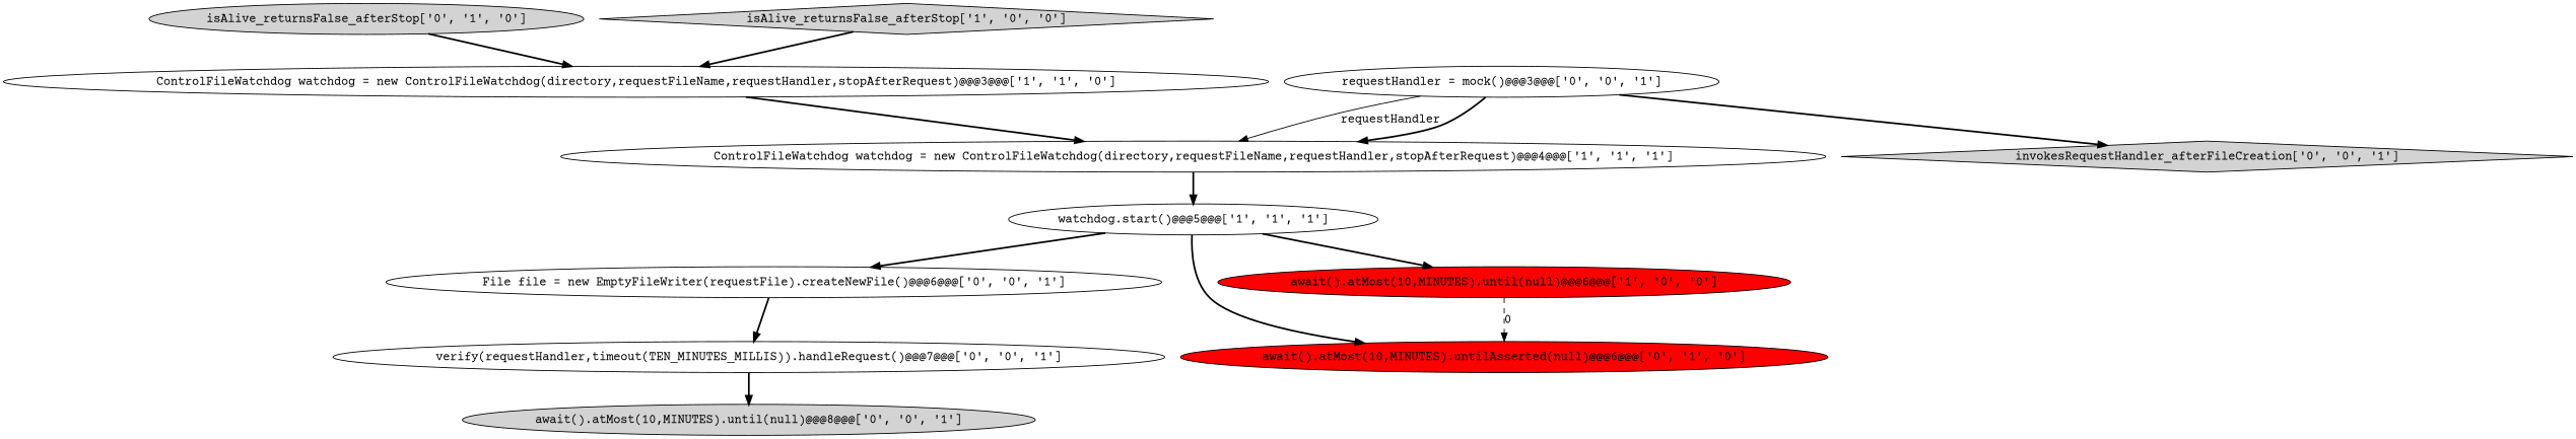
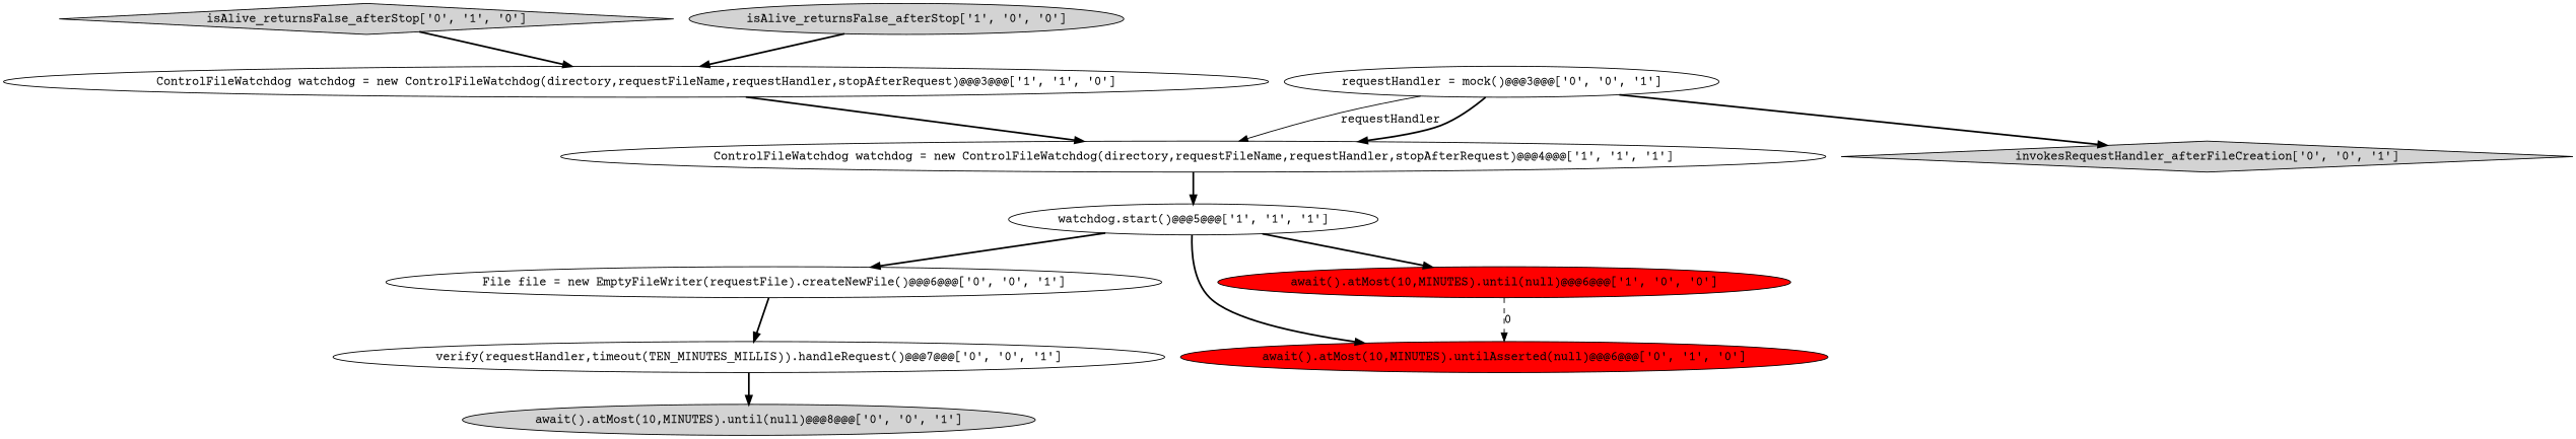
  digraph {
    fontname="Courier Prime"
    node [fillcolor=white fontname="Courier Prime" shape=ellipse style=filled]
    edge [fontname="Courier Prime" style=bold]
-   n1 [fillcolor=lightgray label="isAlive_returnsFalse_afterStop['0', '1', '0']"]
+   n1 [fillcolor=lightgray label="isAlive_returnsFalse_afterStop['0', '1', '0']" shape=diamond]
    n2 [label="ControlFileWatchdog watchdog = new ControlFileWatchdog(directory,requestFileName,requestHandler,stopAfterRequest)@@@3@@@['1', '1', '0']"]
    n3 [label="ControlFileWatchdog watchdog = new ControlFileWatchdog(directory,requestFileName,requestHandler,stopAfterRequest)@@@4@@@['1', '1', '1']"]
    n4 [label="File file = new EmptyFileWriter(requestFile).createNewFile()@@@6@@@['0', '0', '1']"]
    n5 [label="verify(requestHandler,timeout(TEN_MINUTES_MILLIS)).handleRequest()@@@7@@@['0', '0', '1']"]
    n6 [fillcolor=lightgray label="await().atMost(10,MINUTES).until(null)@@@8@@@['0', '0', '1']"]
    n7 [label="watchdog.start()@@@5@@@['1', '1', '1']"]
    n8 [fillcolor=red label="await().atMost(10,MINUTES).untilAsserted(null)@@@6@@@['0', '1', '0']"]
    n9 [fillcolor=red label="await().atMost(10,MINUTES).until(null)@@@6@@@['1', '0', '0']"]
    n10 [label="requestHandler = mock()@@@3@@@['0', '0', '1']"]
    n11 [fillcolor=lightgray label="invokesRequestHandler_afterFileCreation['0', '0', '1']" shape=diamond]
-   n12 [fillcolor=lightgray label="isAlive_returnsFalse_afterStop['1', '0', '0']" shape=diamond]
+   n12 [fillcolor=lightgray label="isAlive_returnsFalse_afterStop['1', '0', '0']"]
    n1 -> n2
    n2 -> n3
    n3 -> n7
    n4 -> n5
    n5 -> n6
    n7 -> n4
    n7 -> n8
    n7 -> n9
    n9 -> n8 [label=0 style=dashed]
    n10 -> n3 [label=requestHandler style=solid]
    n10 -> n3
    n10 -> n11
    n12 -> n2
  }
